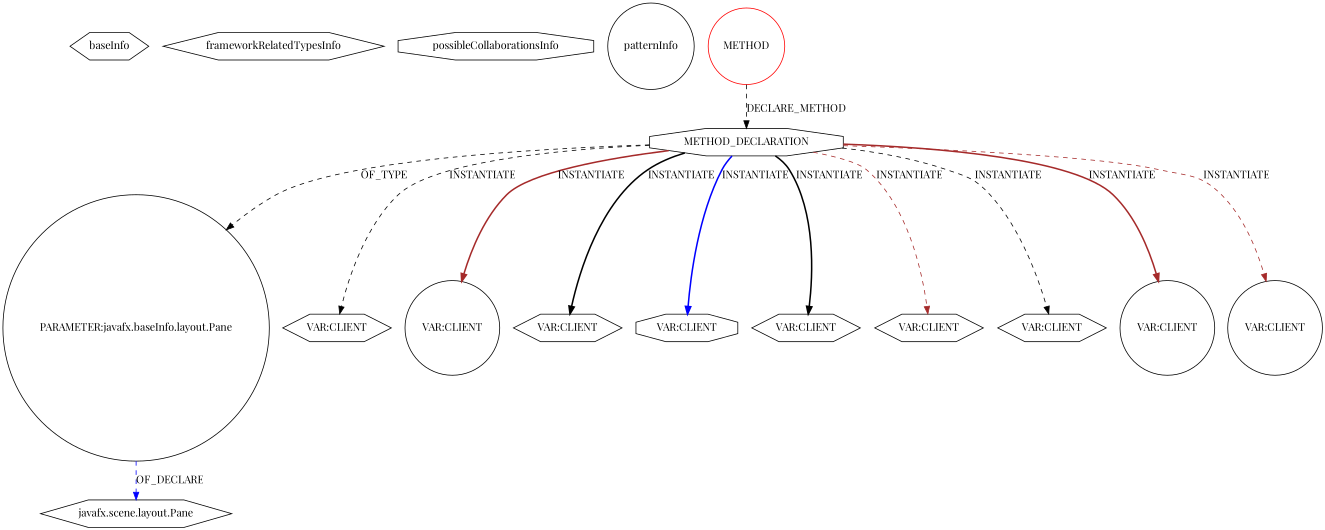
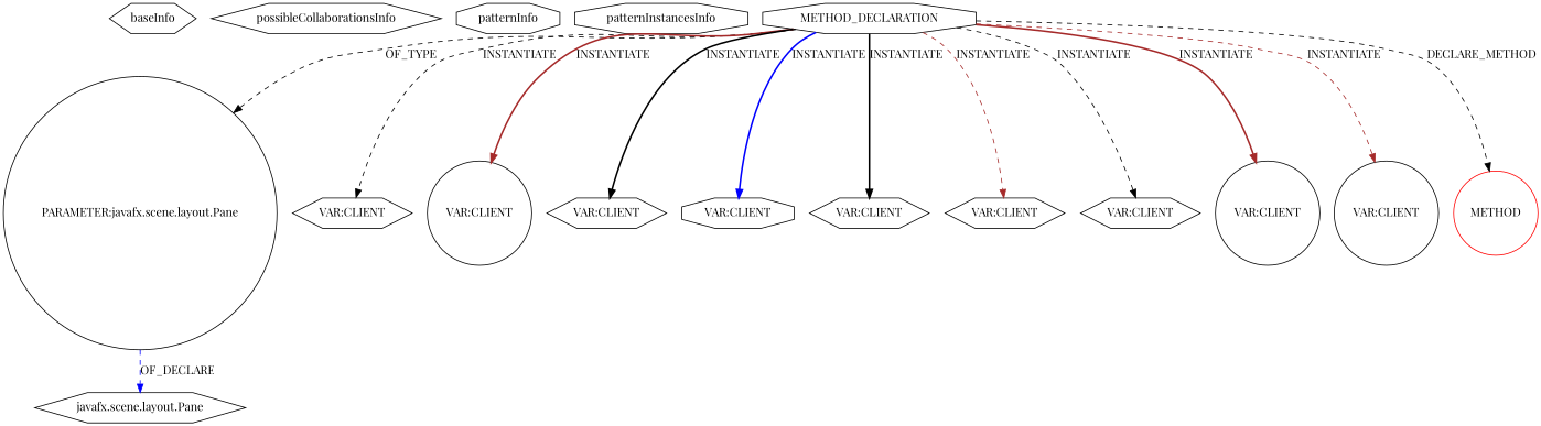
  digraph {
    fontname="Playfair Display"
    node [fontname="Playfair Display" shape=hexagon isFrameworkType=false vertexType=VARIABLE_EXPRESION]
    edge [color=black fontname="Playfair Display" style=dashed]
    baseInfo [category=pattern graphId=3435 isAnonymous=false possibleRelation=false isFrameworkType="" vertexType=""]
-   frameworkRelatedTypesInfo [isFrameworkType="" vertexType=""]
-   possibleCollaborationsInfo [shape=octagon isFrameworkType="" vertexType=""]
-   patternInfo [frequency=3.0 patternRootClient=0 shape=circle isFrameworkType="" vertexType=""]
-   n6 [label="PARAMETER:javafx.baseInfo.layout.Pane" shape=circle vertexType=PARAMETER_DECLARATION]
+   possibleCollaborationsInfo [isFrameworkType="" vertexType=""]
+   patternInfo [frequency=3.0 patternRootClient=0 shape=octagon isFrameworkType="" vertexType=""]
+   patternInstancesInfo [0="Maxxa-MT-common~/Maxxa-MT-common/MT-common-master/src/cz/commons/example/graphics/branchNode/BranchElementExample.java~BranchElementExample~916" 1="Maxxa-MT-common~/Maxxa-MT-common/MT-common-master/src/cz/commons/example/graphics/layoutManager/Example.java~Example~920" 2="Maxxa-MT-common~/Maxxa-MT-common/MT-common-master/src/cz/commons/example/graphics/layoutManager/ExampleWithSecondPointCalculation.java~ExampleWithSecondPointCalculation~919" shape=octagon isFrameworkType="" vertexType=""]
+   n6 [label="PARAMETER:javafx.scene.layout.Pane" shape=circle vertexType=PARAMETER_DECLARATION]
    n7 [label="javafx.scene.layout.Pane" vertexType=FRAMEWORK_CLASS_TYPE]
    n8 [label=METHOD_DECLARATION shape=octagon vertexType=CLIENT_METHOD_DECLARATION]
    n9 [label="VAR:CLIENT"]
    n10 [label="VAR:CLIENT" shape=circle]
    n11 [label="VAR:CLIENT"]
    n12 [label="VAR:CLIENT" shape=octagon]
    n13 [label="VAR:CLIENT"]
    n14 [label="VAR:CLIENT"]
    n15 [label="VAR:CLIENT"]
    n16 [label="VAR:CLIENT" shape=circle]
    n17 [label="VAR:CLIENT" shape=circle]
    n18 [color=red label=METHOD shape=circle vertexType=ROOT_CLIENT_CLASS_DECLARATION]
    n6 -> n7 [color=blue label=OF_DECLARE]
    n8 -> n6 [label=OF_TYPE]
    n8 -> n9 [label=INSTANTIATE]
    n8 -> n10 [color=brown label=INSTANTIATE style=bold]
    n8 -> n11 [label=INSTANTIATE style=bold]
    n8 -> n12 [color=blue label=INSTANTIATE style=bold]
    n8 -> n13 [label=INSTANTIATE style=bold]
    n8 -> n14 [color=brown label=INSTANTIATE]
    n8 -> n15 [label=INSTANTIATE]
    n8 -> n16 [color=brown label=INSTANTIATE style=bold]
    n8 -> n17 [color=brown label=INSTANTIATE]
-   n18 -> n8 [label=DECLARE_METHOD]
+   n8 -> n18 [label=DECLARE_METHOD]
  }
